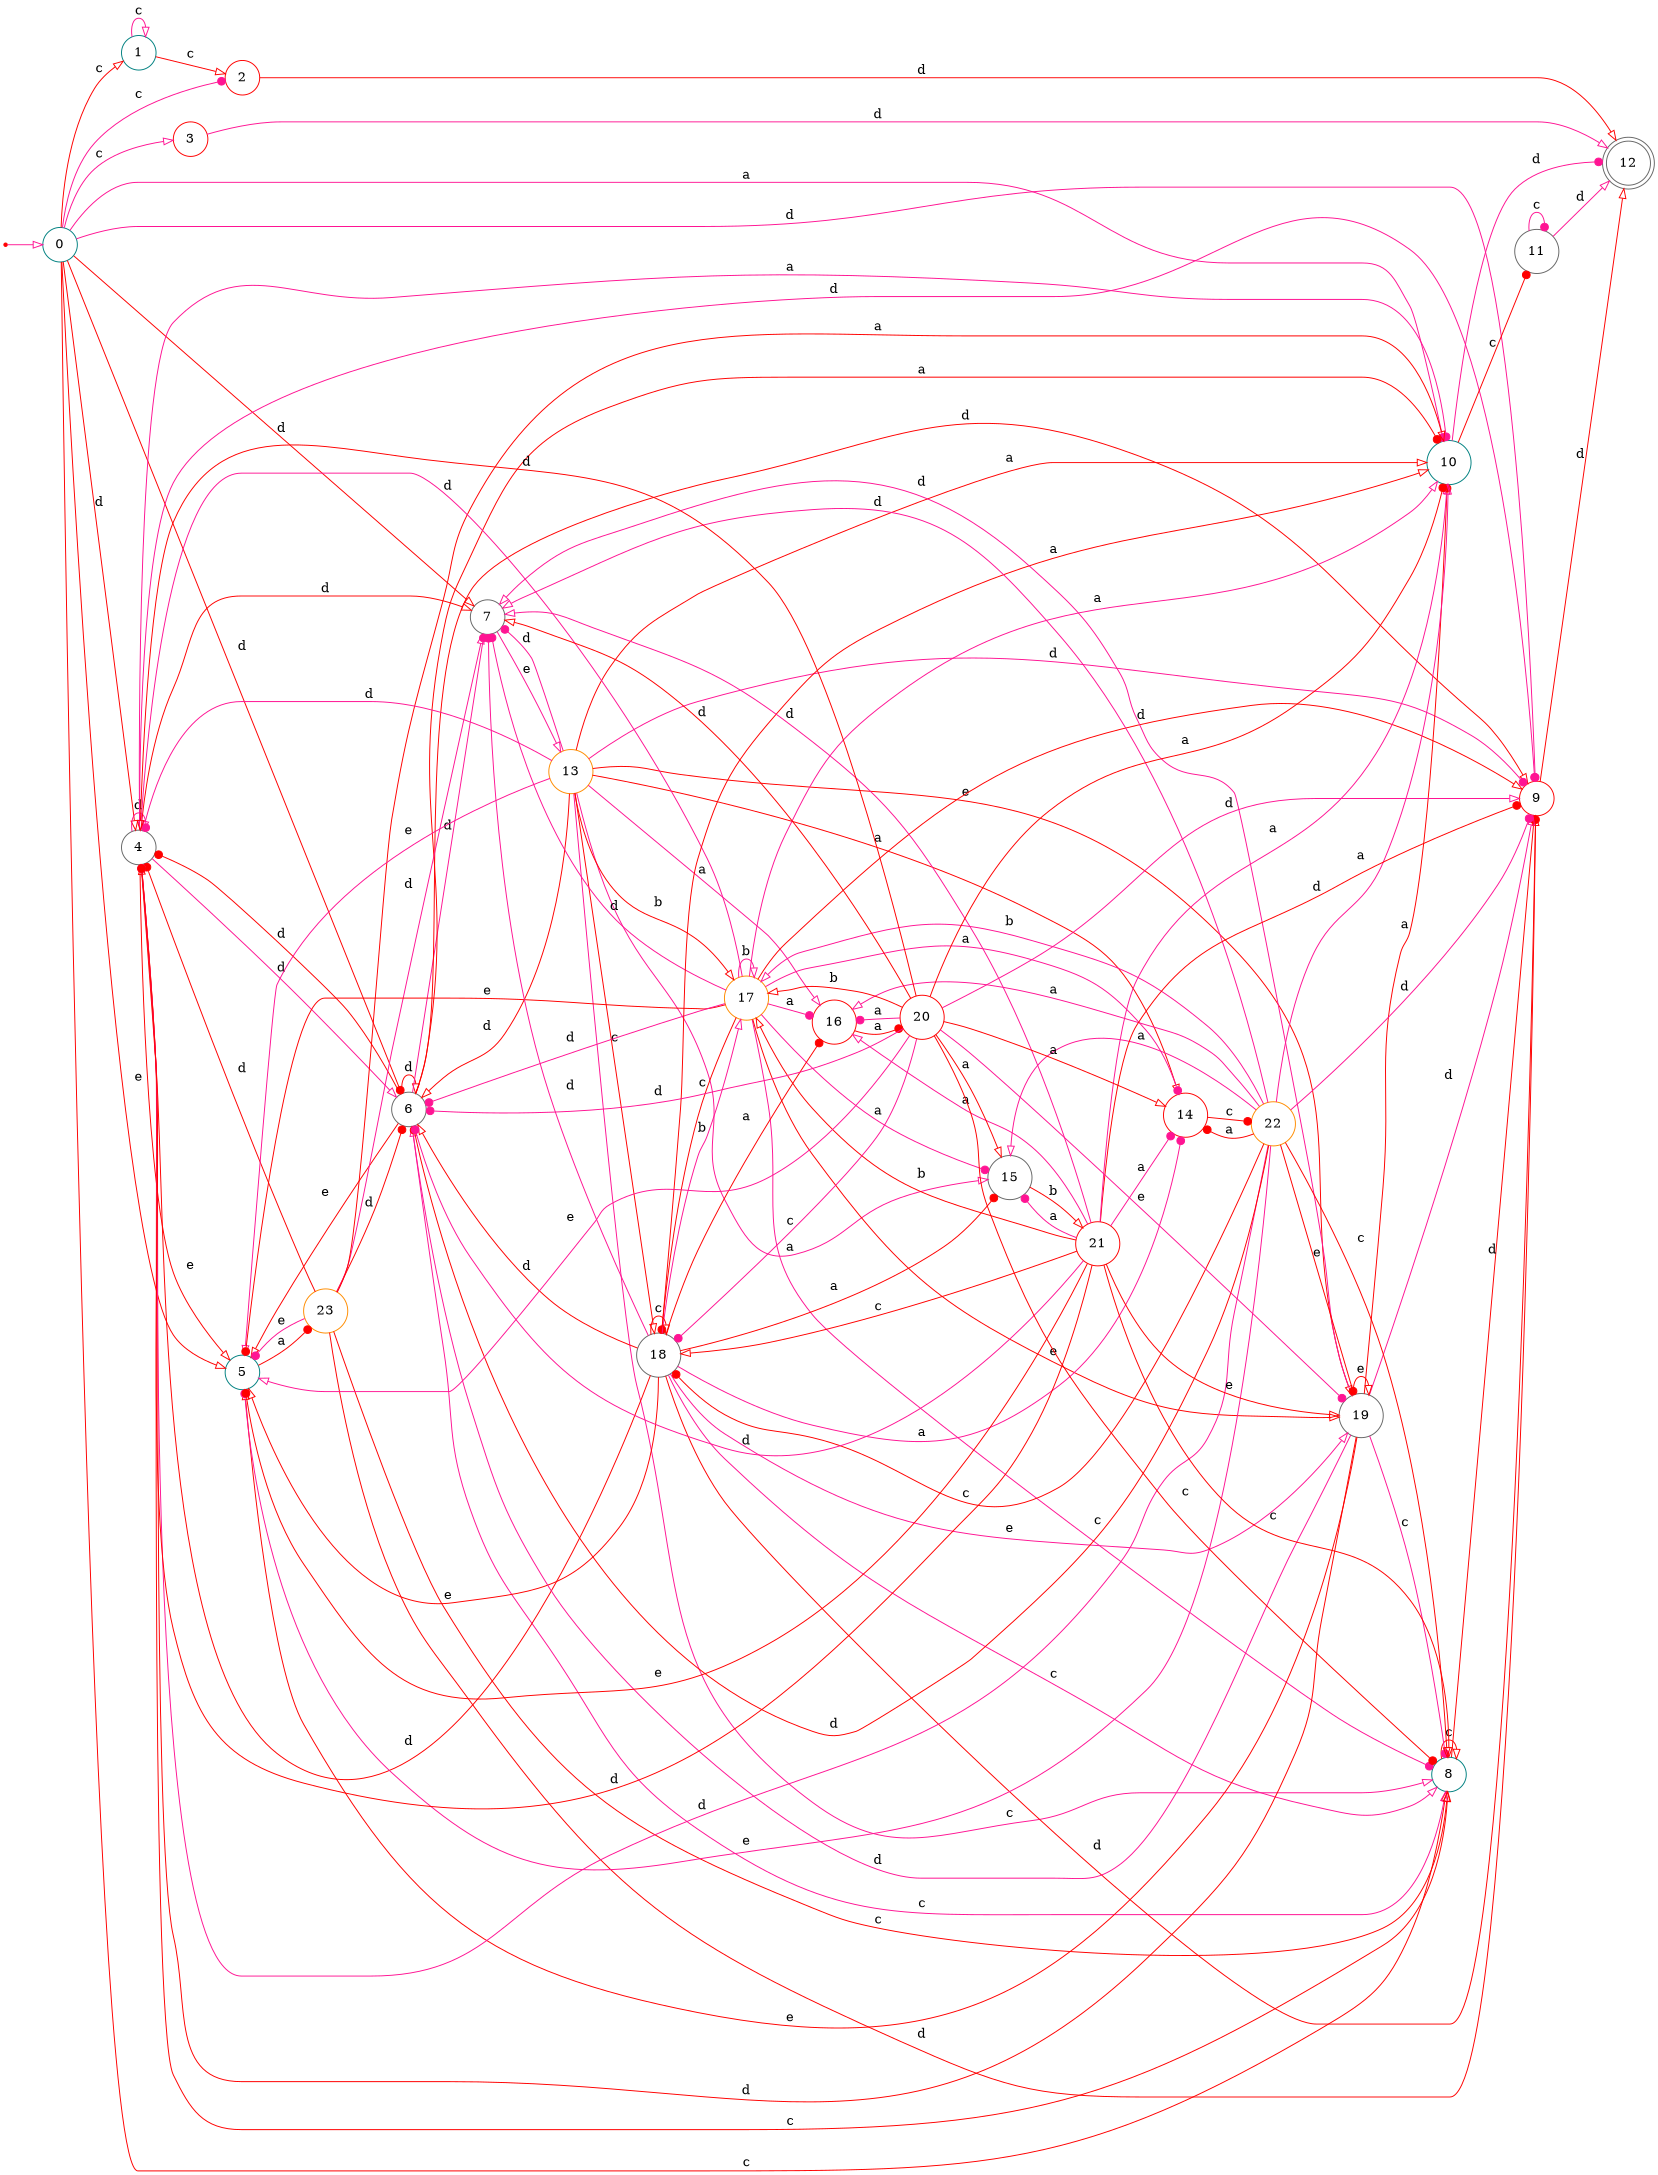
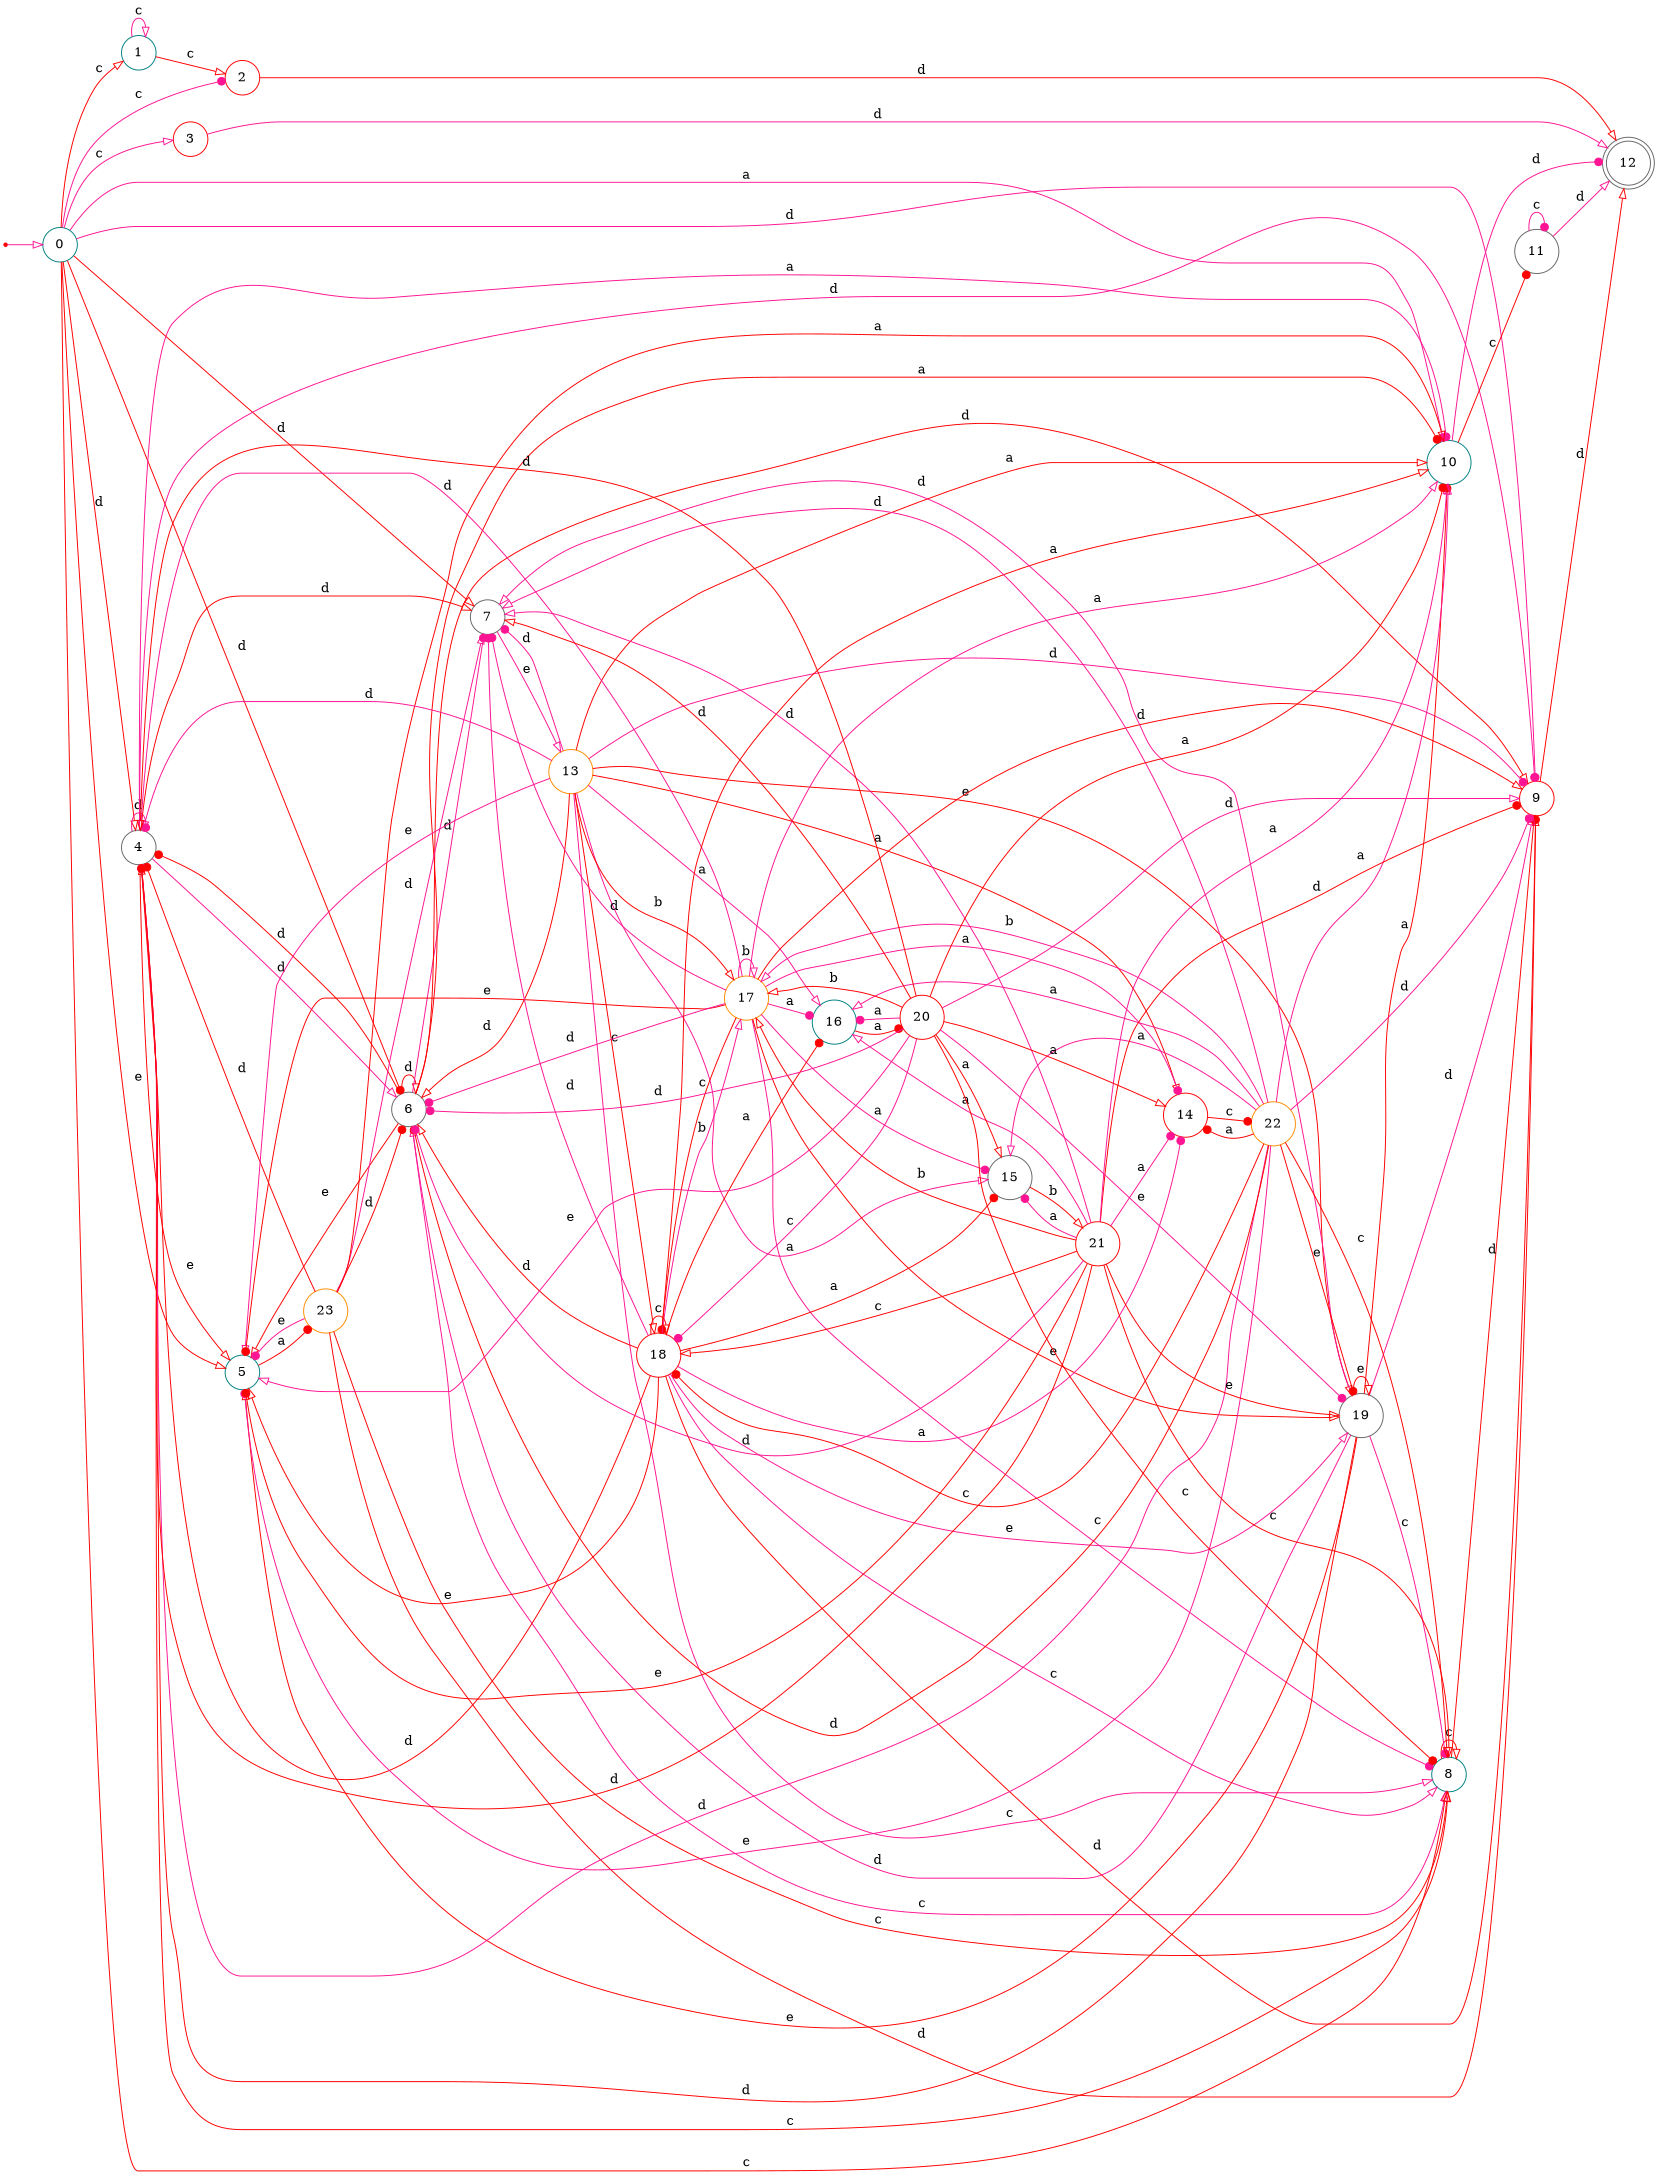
  digraph {
    rankdir=LR
    node [color=gray40 shape=circle]
    edge [arrowhead=onormal color=red]
    dummy0 [color=red shape=point]
    0 [color=teal]
    1 [color=teal]
    2 [color=red]
    3 [color=red]
    4
    5 [color=teal]
    6
    7
    8 [color=teal]
    9 [color=red]
    10 [color=teal]
    12 [shape=doublecircle]
    23 [color=darkorange]
    13 [color=darkorange]
    11
    14 [color=red]
    15
-   16 [color=red]
+   16 [color=teal]
    17 [color=darkorange]
-   18
+   18 [color=red]
    19
    22 [color=darkorange]
    21 [color=red]
    20 [color=red]
    dummy0 -> 0 [color=deeppink]
    0 -> 1 [label=c]
    0 -> 2 [arrowhead=dot color=deeppink label=c]
    0 -> 3 [color=deeppink label=c]
    0 -> 4 [label=d]
    0 -> 5 [label=e]
    0 -> 6 [arrowhead=dot label=d]
    0 -> 7 [label=d]
    0 -> 8 [label=c]
    0 -> 9 [arrowhead=dot color=deeppink label=d]
    0 -> 10 [arrowhead=dot color=deeppink label=a]
    1 -> 1 [color=deeppink label=c]
    1 -> 2 [label=c]
    2 -> 12 [label=d]
    3 -> 12 [color=deeppink label=d]
    4 -> 4 [arrowhead=dot color=deeppink label=d]
    4 -> 5 [label=e]
    4 -> 6 [color=deeppink label=d]
    4 -> 7 [label=d]
    4 -> 8 [label=c]
    4 -> 9 [arrowhead=dot color=deeppink label=d]
    4 -> 10 [arrowhead=dot color=deeppink label=a]
    5 -> 23 [arrowhead=dot label=a]
    6 -> 4 [arrowhead=dot label=d]
    6 -> 5 [label=e]
    6 -> 6 [label=d]
    6 -> 7 [arrowhead=dot color=deeppink label=d]
    6 -> 8 [color=deeppink label=c]
    6 -> 9 [label=d]
    6 -> 10 [arrowhead=dot label=a]
    7 -> 13 [color=deeppink label=e]
    8 -> 8 [label=c]
    8 -> 9 [arrowhead=dot label=d]
    9 -> 12 [label=d]
    10 -> 12 [arrowhead=dot color=deeppink label=d]
    10 -> 11 [arrowhead=dot label=c]
    23 -> 4 [arrowhead=dot label=d]
    23 -> 5 [arrowhead=dot color=deeppink label=e]
    23 -> 6 [arrowhead=dot label=d]
    23 -> 7 [color=deeppink label=d]
    23 -> 8 [label=c]
    23 -> 9 [label=d]
    23 -> 10 [label=a]
    13 -> 4 [color=deeppink label=d]
    13 -> 5 [color=deeppink label=e]
    13 -> 6 [label=d]
    13 -> 7 [arrowhead=dot color=deeppink label=d]
    13 -> 8 [color=deeppink label=c]
    13 -> 9 [arrowhead=dot color=deeppink label=d]
    13 -> 10 [label=a]
    13 -> 14 [label=a]
    13 -> 15 [color=deeppink label=a]
    13 -> 16 [color=deeppink label=a]
    13 -> 17 [label=b]
    13 -> 18 [label=c]
    13 -> 19 [label=e]
    11 -> 12 [color=deeppink label=d]
    11 -> 11 [arrowhead=dot color=deeppink label=c]
    14 -> 22 [arrowhead=dot label=c]
    15 -> 21 [label=b]
    16 -> 20 [arrowhead=dot label=a]
    17 -> 4 [color=deeppink label=d]
    17 -> 5 [arrowhead=dot label=e]
    17 -> 6 [arrowhead=dot color=deeppink label=d]
    17 -> 7 [arrowhead=dot color=deeppink label=d]
    17 -> 8 [arrowhead=dot color=deeppink label=c]
    17 -> 9 [label=d]
    17 -> 10 [color=deeppink label=a]
    17 -> 14 [arrowhead=dot color=deeppink label=a]
    17 -> 15 [arrowhead=dot color=deeppink label=a]
    17 -> 16 [arrowhead=dot color=deeppink label=a]
    17 -> 17 [color=deeppink label=b]
    17 -> 18 [arrowhead=dot label=c]
    17 -> 19 [label=e]
    18 -> 4 [label=d]
    18 -> 5 [label=e]
    18 -> 6 [label=d]
    18 -> 7 [arrowhead=dot color=deeppink label=d]
    18 -> 8 [color=deeppink label=c]
    18 -> 9 [arrowhead=dot label=d]
    18 -> 10 [label=a]
    18 -> 14 [arrowhead=dot color=deeppink label=a]
    18 -> 15 [arrowhead=dot label=a]
    18 -> 16 [arrowhead=dot label=a]
    18 -> 17 [color=deeppink label=b]
    18 -> 18 [label=c]
    18 -> 19 [color=deeppink label=e]
    19 -> 4 [arrowhead=dot label=d]
    19 -> 5 [label=e]
    19 -> 6 [color=deeppink label=d]
    19 -> 7 [color=deeppink label=d]
    19 -> 8 [arrowhead=dot color=deeppink label=c]
    19 -> 9 [color=deeppink label=d]
    19 -> 10 [arrowhead=dot label=a]
    19 -> 19 [label=e]
    22 -> 4 [arrowhead=dot color=deeppink label=d]
    22 -> 5 [arrowhead=dot color=deeppink label=e]
    22 -> 6 [arrowhead=dot label=d]
    22 -> 7 [color=deeppink label=d]
    22 -> 8 [label=c]
    22 -> 9 [arrowhead=dot color=deeppink label=d]
    22 -> 10 [color=deeppink label=a]
    22 -> 14 [arrowhead=dot label=a]
    22 -> 15 [color=deeppink label=a]
    22 -> 16 [color=deeppink label=a]
    22 -> 17 [color=deeppink label=b]
    22 -> 18 [arrowhead=dot label=c]
    22 -> 19 [arrowhead=dot label=e]
    21 -> 4 [arrowhead=dot label=d]
    21 -> 5 [arrowhead=dot label=e]
    21 -> 6 [arrowhead=dot color=deeppink label=d]
    21 -> 7 [color=deeppink label=d]
    21 -> 8 [label=c]
    21 -> 9 [arrowhead=dot label=d]
    21 -> 10 [color=deeppink label=a]
    21 -> 14 [arrowhead=dot color=deeppink label=a]
    21 -> 15 [arrowhead=dot color=deeppink label=a]
    21 -> 16 [color=deeppink label=a]
    21 -> 17 [label=b]
    21 -> 18 [label=c]
    21 -> 19 [label=e]
    20 -> 4 [label=d]
    20 -> 5 [color=deeppink label=e]
    20 -> 6 [arrowhead=dot color=deeppink label=d]
    20 -> 7 [label=d]
    20 -> 8 [arrowhead=dot label=c]
    20 -> 9 [color=deeppink label=d]
    20 -> 10 [arrowhead=dot label=a]
    20 -> 14 [label=a]
    20 -> 15 [label=a]
    20 -> 16 [arrowhead=dot color=deeppink label=a]
    20 -> 17 [label=b]
    20 -> 18 [arrowhead=dot color=deeppink label=c]
    20 -> 19 [arrowhead=dot color=deeppink label=e]
  }
